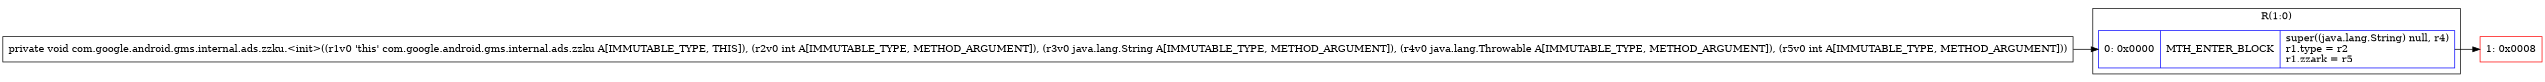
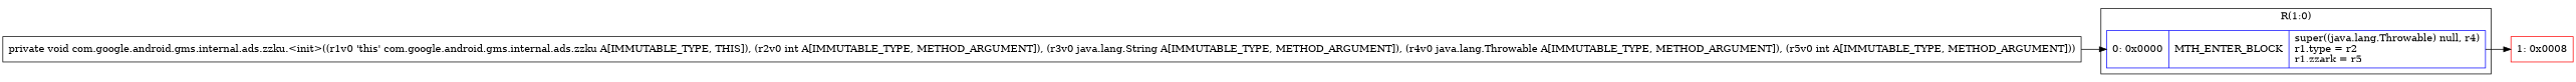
  digraph {
    rankdir=LR
    node [shape=record]
-   n1 [color=blue label="{0\:\ 0x0000|MTH_ENTER_BLOCK\l|super((java.lang.String) null, r4)\lr1.type = r2\lr1.zzark = r5\l}"]
+   n1 [color=blue label="{0\:\ 0x0000|MTH_ENTER_BLOCK\l|super((java.lang.Throwable) null, r4)\lr1.type = r2\lr1.zzark = r5\l}"]
    n2 [color=red label="{1\:\ 0x0008}"]
    n3 [label="{private void com.google.android.gms.internal.ads.zzku.\<init\>((r1v0 'this' com.google.android.gms.internal.ads.zzku A[IMMUTABLE_TYPE, THIS]), (r2v0 int A[IMMUTABLE_TYPE, METHOD_ARGUMENT]), (r3v0 java.lang.String A[IMMUTABLE_TYPE, METHOD_ARGUMENT]), (r4v0 java.lang.Throwable A[IMMUTABLE_TYPE, METHOD_ARGUMENT]), (r5v0 int A[IMMUTABLE_TYPE, METHOD_ARGUMENT])) }"]
    subgraph cluster_1 {
      label="R(1:0)"
      n1
    }
    n1 -> n2
    n3 -> n1
  }
